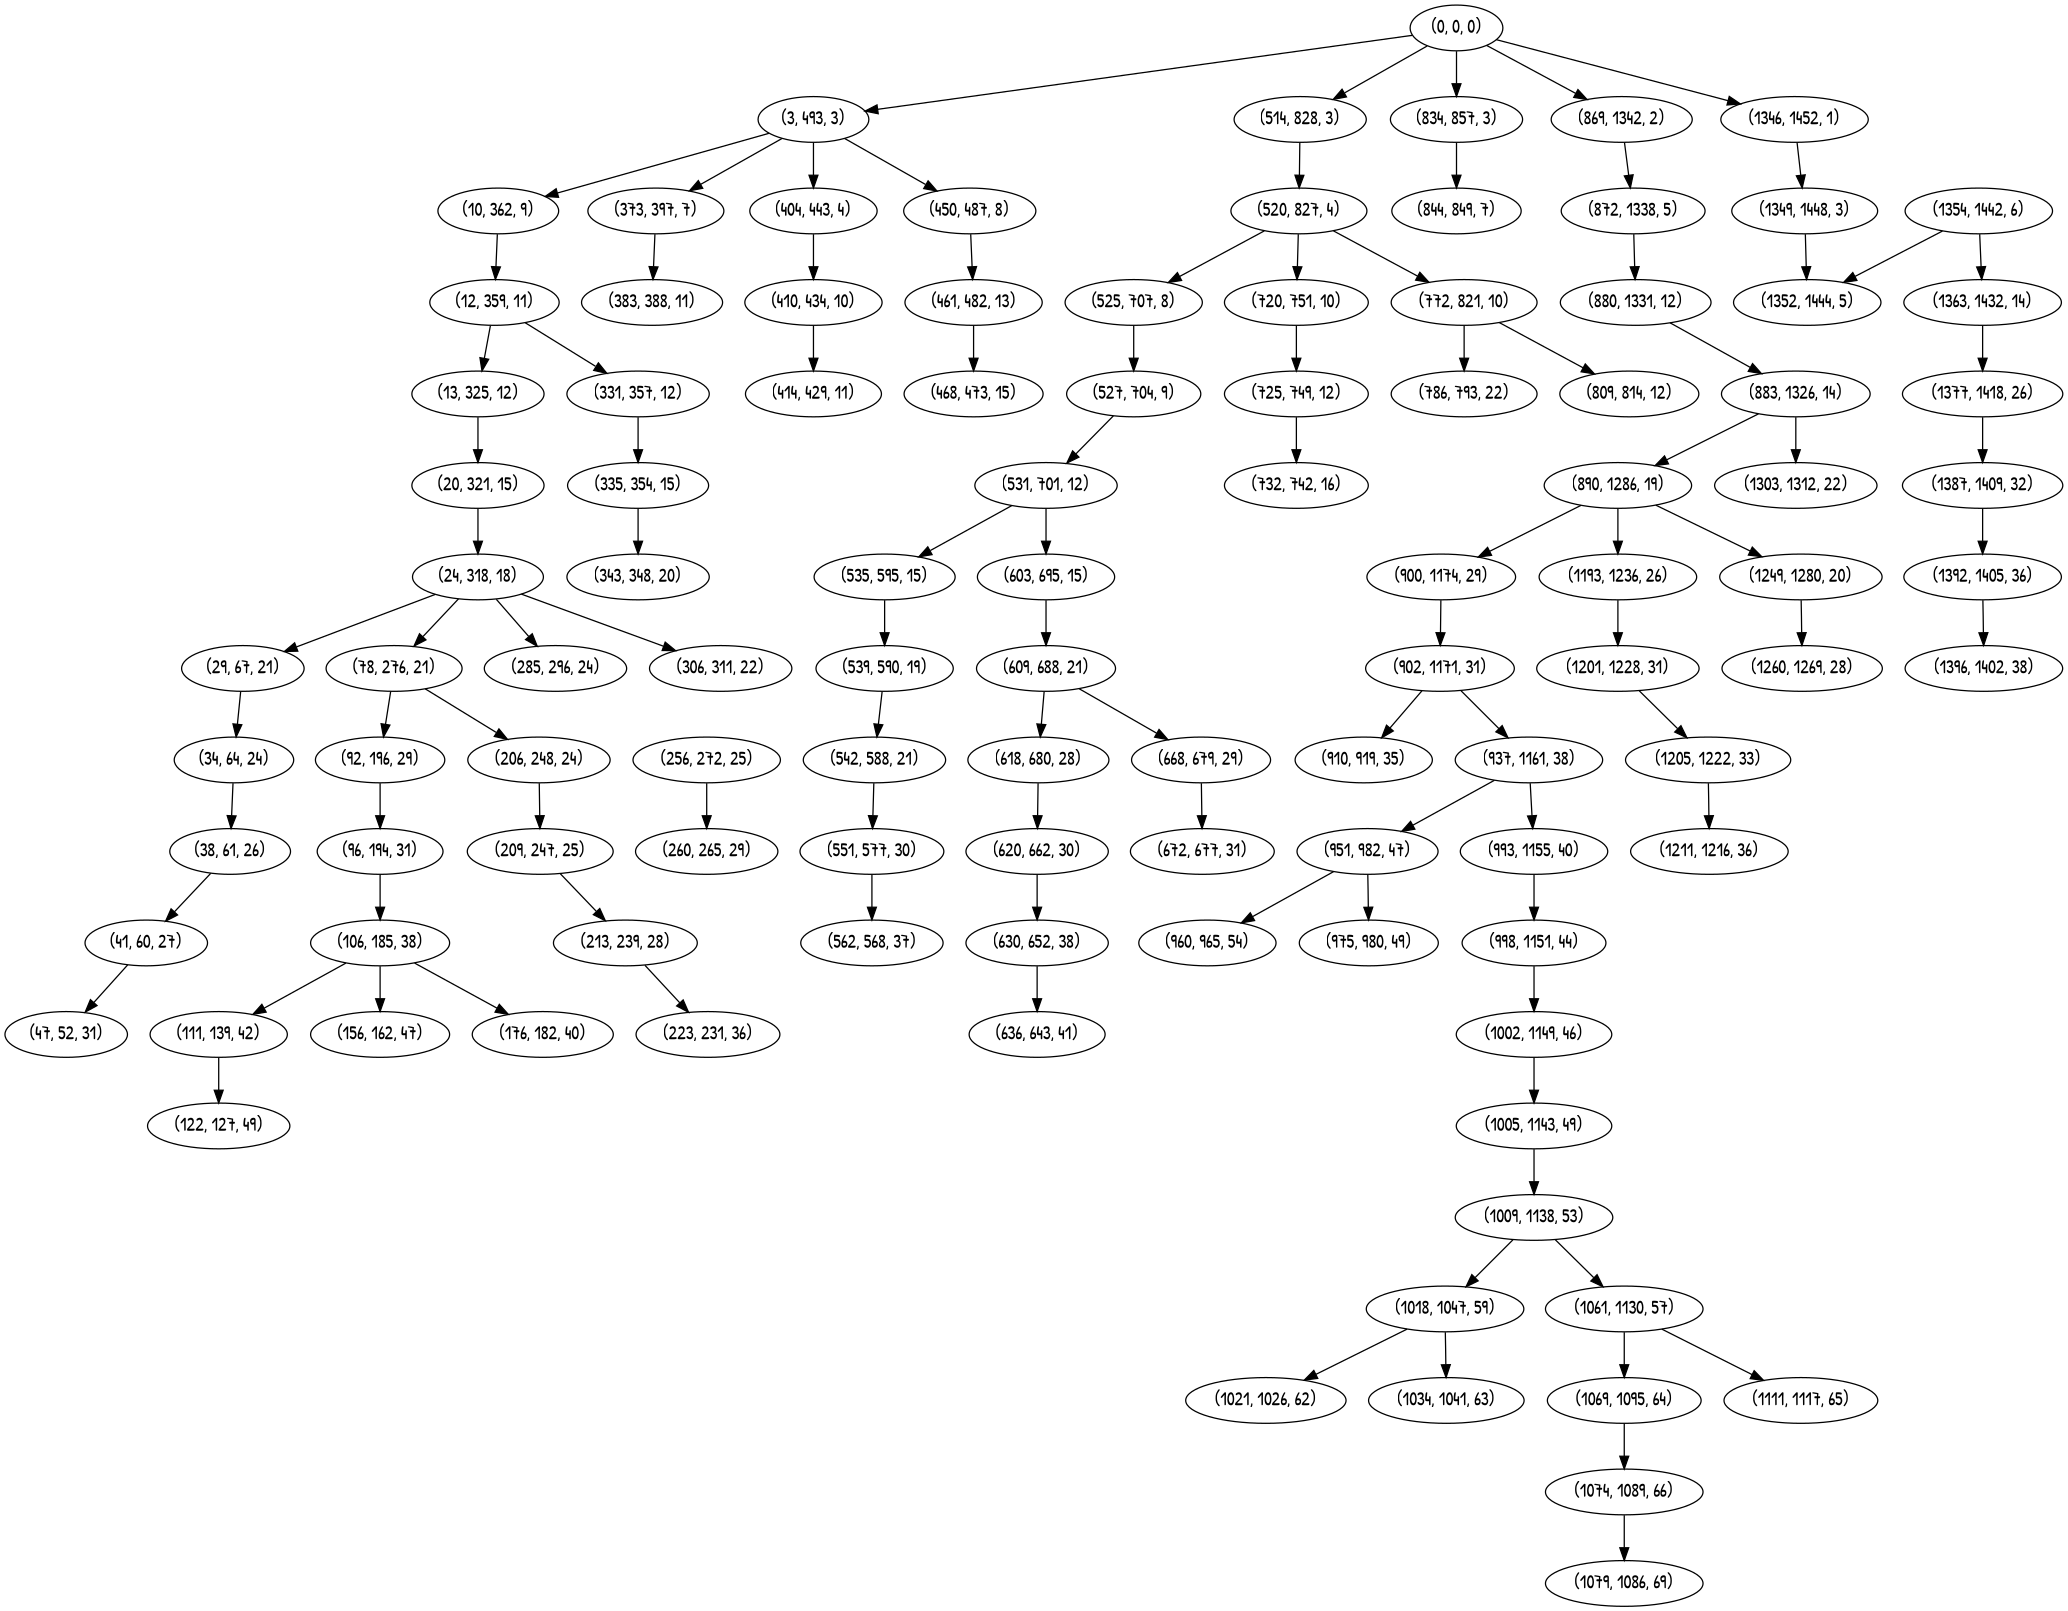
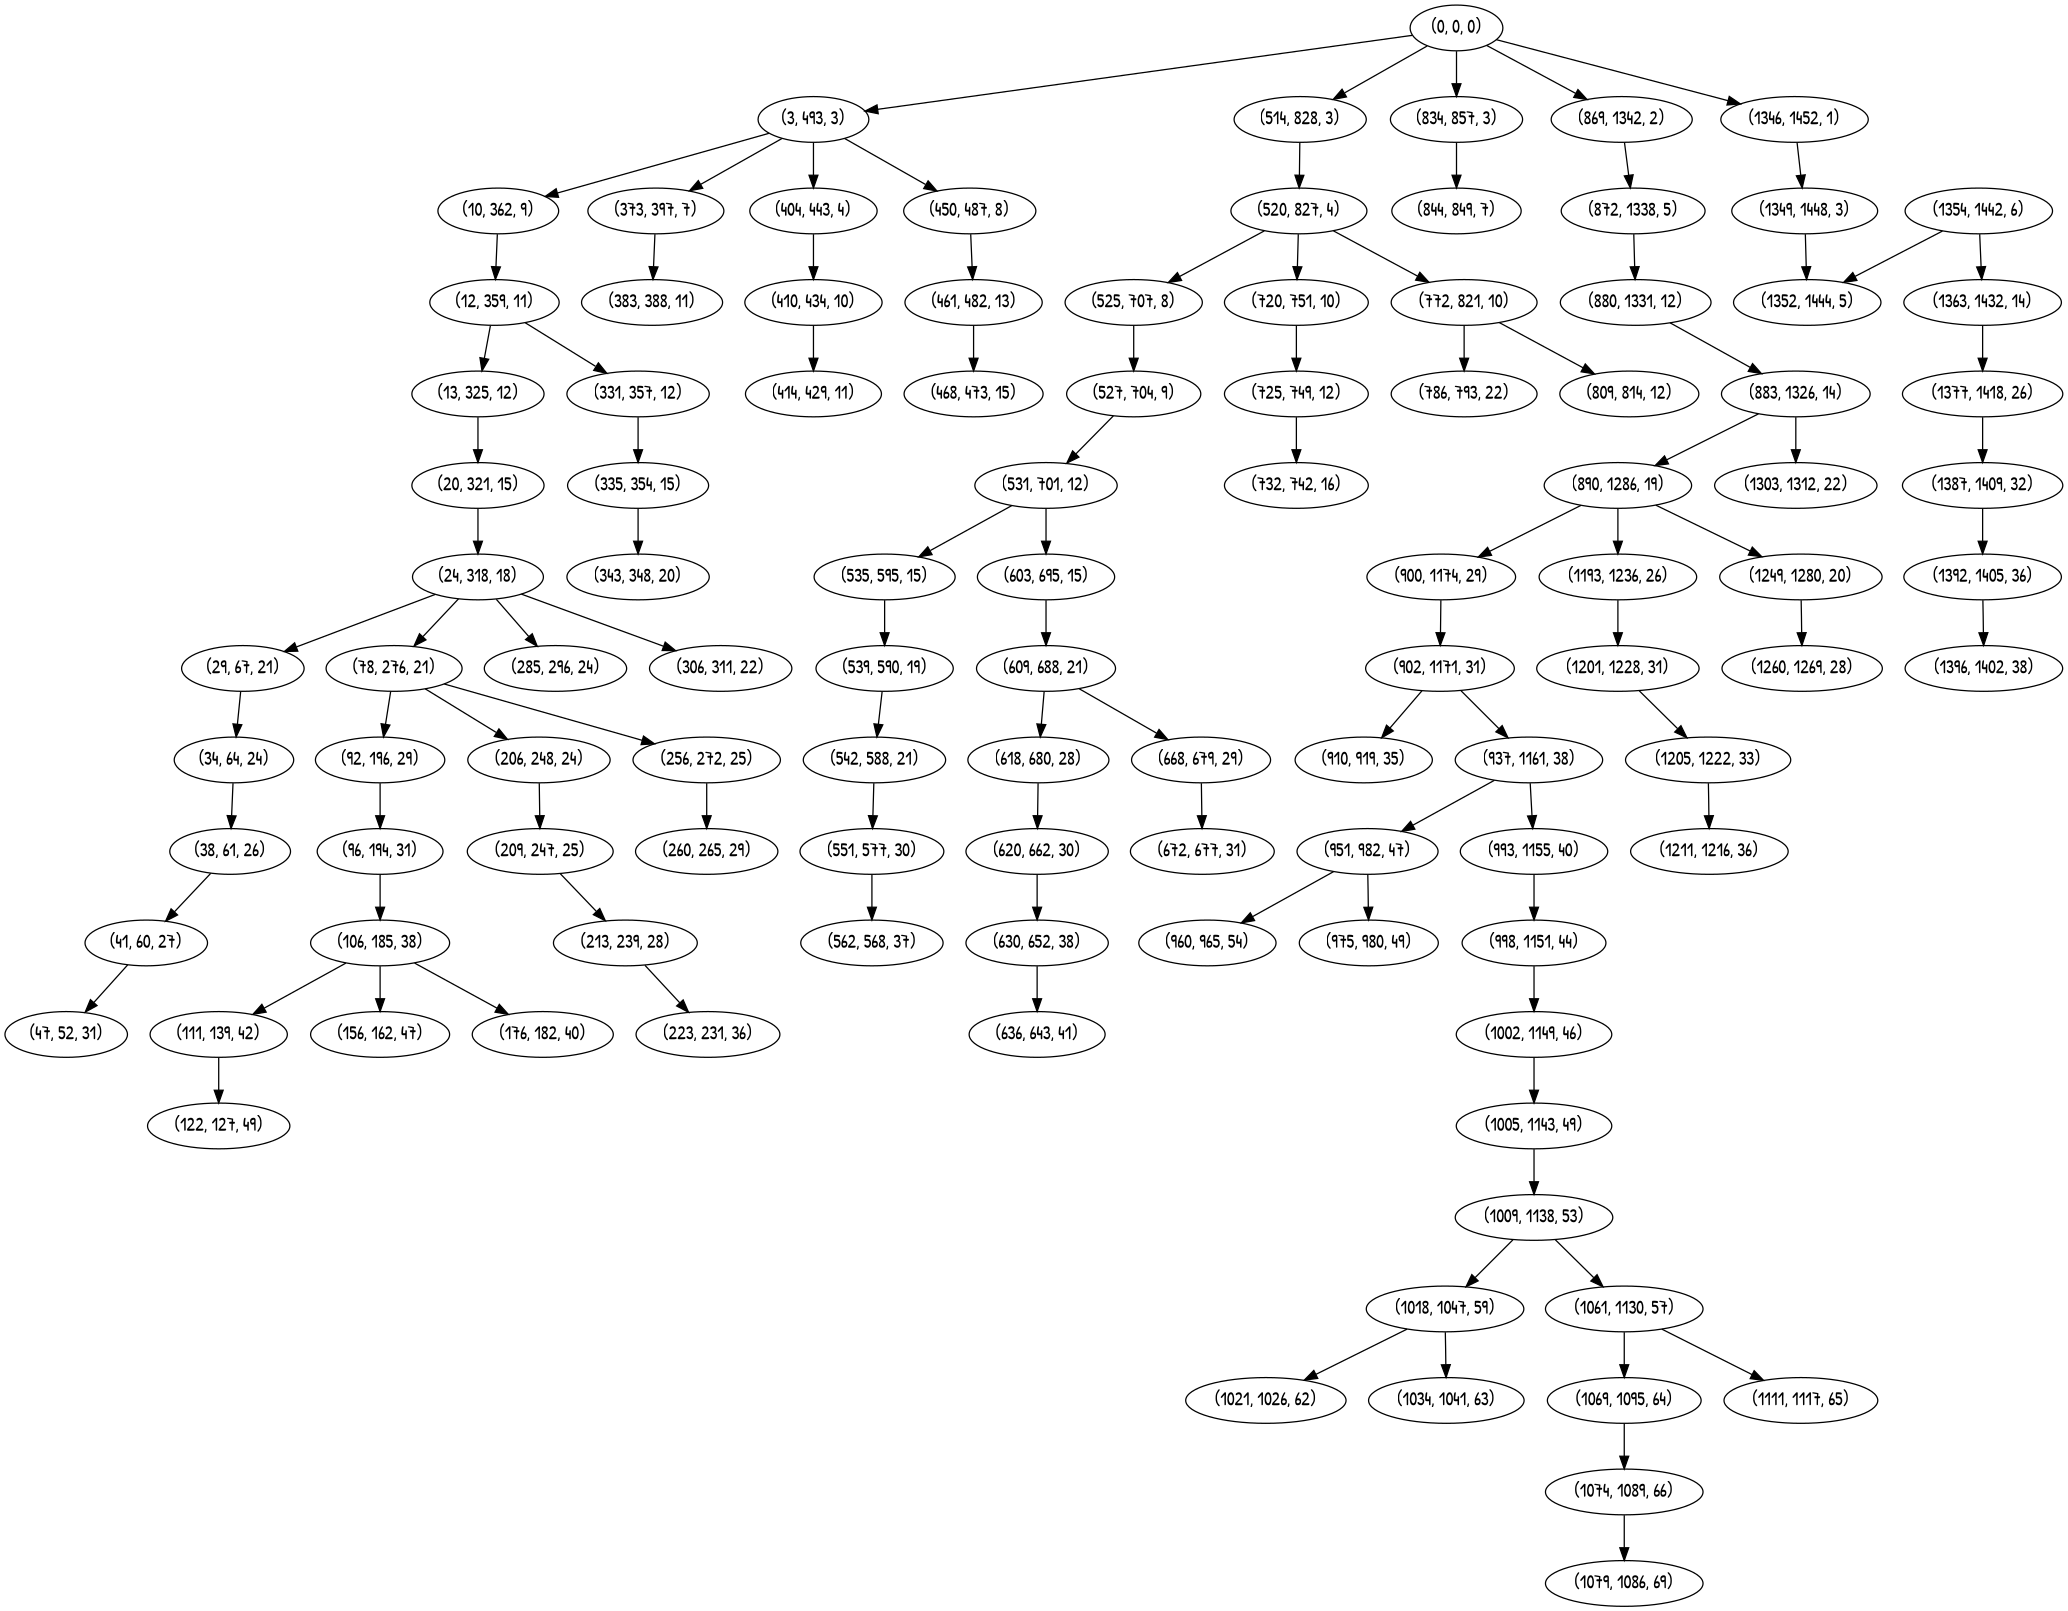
  digraph {
    fontname="Patrick Hand"
    node [fontname="Patrick Hand"]
    edge [fontname="Patrick Hand"]
    "(0, 0, 0)"
    "(3, 493, 3)"
    "(514, 828, 3)"
    "(834, 857, 3)"
    "(869, 1342, 2)"
    "(1346, 1452, 1)"
    "(10, 362, 9)"
    "(373, 397, 7)"
    "(404, 443, 4)"
    "(450, 487, 8)"
    "(520, 827, 4)"
    "(844, 849, 7)"
    "(872, 1338, 5)"
    "(1349, 1448, 3)"
    "(12, 359, 11)"
    "(383, 388, 11)"
    "(410, 434, 10)"
    "(461, 482, 13)"
    "(13, 325, 12)"
    "(331, 357, 12)"
    "(20, 321, 15)"
    "(335, 354, 15)"
    "(24, 318, 18)"
    "(29, 67, 21)"
    "(78, 276, 21)"
    "(285, 296, 24)"
    "(306, 311, 22)"
    "(34, 64, 24)"
    "(92, 196, 29)"
    "(206, 248, 24)"
    "(256, 272, 25)"
    "(38, 61, 26)"
    "(41, 60, 27)"
    "(47, 52, 31)"
    "(96, 194, 31)"
    "(209, 247, 25)"
    "(260, 265, 29)"
    "(106, 185, 38)"
    "(111, 139, 42)"
    "(156, 162, 47)"
    "(176, 182, 40)"
    "(122, 127, 49)"
    "(213, 239, 28)"
    "(223, 231, 36)"
    "(343, 348, 20)"
    "(414, 429, 11)"
    "(468, 473, 15)"
    "(525, 707, 8)"
    "(720, 751, 10)"
    "(772, 821, 10)"
    "(527, 704, 9)"
    "(725, 749, 12)"
    "(786, 793, 22)"
    "(809, 814, 12)"
    "(531, 701, 12)"
    "(535, 595, 15)"
    "(603, 695, 15)"
    "(539, 590, 19)"
    "(609, 688, 21)"
    "(542, 588, 21)"
    "(551, 577, 30)"
    "(562, 568, 37)"
    "(618, 680, 28)"
    "(668, 679, 29)"
    "(620, 662, 30)"
    "(630, 652, 38)"
    "(672, 677, 31)"
    "(636, 643, 41)"
    "(732, 742, 16)"
    "(880, 1331, 12)"
    "(883, 1326, 14)"
    "(890, 1286, 19)"
    "(1303, 1312, 22)"
    "(900, 1174, 29)"
    "(1193, 1236, 26)"
    "(1249, 1280, 20)"
    "(902, 1171, 31)"
    "(1201, 1228, 31)"
    "(1260, 1269, 28)"
    "(910, 919, 35)"
    "(937, 1161, 38)"
    "(951, 982, 47)"
    "(993, 1155, 40)"
    "(960, 965, 54)"
    "(975, 980, 49)"
    "(998, 1151, 44)"
    "(1002, 1149, 46)"
    "(1005, 1143, 49)"
    "(1009, 1138, 53)"
    "(1018, 1047, 59)"
    "(1061, 1130, 57)"
    "(1021, 1026, 62)"
    "(1034, 1041, 63)"
    "(1069, 1095, 64)"
    "(1111, 1117, 65)"
    "(1074, 1089, 66)"
    "(1079, 1086, 69)"
    "(1205, 1222, 33)"
    "(1211, 1216, 36)"
    "(1352, 1444, 5)"
    "(1354, 1442, 6)"
    "(1363, 1432, 14)"
    "(1377, 1418, 26)"
    "(1387, 1409, 32)"
    "(1392, 1405, 36)"
    "(1396, 1402, 38)"
    "(0, 0, 0)" -> "(3, 493, 3)"
    "(0, 0, 0)" -> "(514, 828, 3)"
    "(0, 0, 0)" -> "(834, 857, 3)"
    "(0, 0, 0)" -> "(869, 1342, 2)"
    "(0, 0, 0)" -> "(1346, 1452, 1)"
    "(3, 493, 3)" -> "(10, 362, 9)"
    "(3, 493, 3)" -> "(373, 397, 7)"
    "(3, 493, 3)" -> "(404, 443, 4)"
    "(3, 493, 3)" -> "(450, 487, 8)"
    "(514, 828, 3)" -> "(520, 827, 4)"
    "(834, 857, 3)" -> "(844, 849, 7)"
    "(869, 1342, 2)" -> "(872, 1338, 5)"
    "(1346, 1452, 1)" -> "(1349, 1448, 3)"
    "(10, 362, 9)" -> "(12, 359, 11)"
    "(373, 397, 7)" -> "(383, 388, 11)"
    "(404, 443, 4)" -> "(410, 434, 10)"
    "(450, 487, 8)" -> "(461, 482, 13)"
    "(520, 827, 4)" -> "(525, 707, 8)"
    "(520, 827, 4)" -> "(720, 751, 10)"
    "(520, 827, 4)" -> "(772, 821, 10)"
    "(872, 1338, 5)" -> "(880, 1331, 12)"
    "(1349, 1448, 3)" -> "(1352, 1444, 5)"
    "(12, 359, 11)" -> "(13, 325, 12)"
    "(12, 359, 11)" -> "(331, 357, 12)"
    "(410, 434, 10)" -> "(414, 429, 11)"
    "(461, 482, 13)" -> "(468, 473, 15)"
    "(13, 325, 12)" -> "(20, 321, 15)"
    "(331, 357, 12)" -> "(335, 354, 15)"
    "(20, 321, 15)" -> "(24, 318, 18)"
    "(335, 354, 15)" -> "(343, 348, 20)"
    "(24, 318, 18)" -> "(29, 67, 21)"
    "(24, 318, 18)" -> "(78, 276, 21)"
    "(24, 318, 18)" -> "(285, 296, 24)"
    "(24, 318, 18)" -> "(306, 311, 22)"
    "(29, 67, 21)" -> "(34, 64, 24)"
    "(78, 276, 21)" -> "(92, 196, 29)"
    "(78, 276, 21)" -> "(206, 248, 24)"
+   "(78, 276, 21)" -> "(256, 272, 25)"
    "(34, 64, 24)" -> "(38, 61, 26)"
    "(92, 196, 29)" -> "(96, 194, 31)"
    "(206, 248, 24)" -> "(209, 247, 25)"
    "(256, 272, 25)" -> "(260, 265, 29)"
    "(38, 61, 26)" -> "(41, 60, 27)"
    "(41, 60, 27)" -> "(47, 52, 31)"
    "(96, 194, 31)" -> "(106, 185, 38)"
    "(209, 247, 25)" -> "(213, 239, 28)"
    "(106, 185, 38)" -> "(111, 139, 42)"
    "(106, 185, 38)" -> "(156, 162, 47)"
    "(106, 185, 38)" -> "(176, 182, 40)"
    "(111, 139, 42)" -> "(122, 127, 49)"
    "(213, 239, 28)" -> "(223, 231, 36)"
    "(525, 707, 8)" -> "(527, 704, 9)"
    "(720, 751, 10)" -> "(725, 749, 12)"
    "(772, 821, 10)" -> "(786, 793, 22)"
    "(772, 821, 10)" -> "(809, 814, 12)"
    "(527, 704, 9)" -> "(531, 701, 12)"
    "(725, 749, 12)" -> "(732, 742, 16)"
    "(531, 701, 12)" -> "(535, 595, 15)"
    "(531, 701, 12)" -> "(603, 695, 15)"
    "(535, 595, 15)" -> "(539, 590, 19)"
    "(603, 695, 15)" -> "(609, 688, 21)"
    "(539, 590, 19)" -> "(542, 588, 21)"
    "(609, 688, 21)" -> "(618, 680, 28)"
    "(609, 688, 21)" -> "(668, 679, 29)"
    "(542, 588, 21)" -> "(551, 577, 30)"
    "(551, 577, 30)" -> "(562, 568, 37)"
    "(618, 680, 28)" -> "(620, 662, 30)"
    "(668, 679, 29)" -> "(672, 677, 31)"
    "(620, 662, 30)" -> "(630, 652, 38)"
    "(630, 652, 38)" -> "(636, 643, 41)"
    "(880, 1331, 12)" -> "(883, 1326, 14)"
    "(883, 1326, 14)" -> "(890, 1286, 19)"
    "(883, 1326, 14)" -> "(1303, 1312, 22)"
    "(890, 1286, 19)" -> "(900, 1174, 29)"
    "(890, 1286, 19)" -> "(1193, 1236, 26)"
    "(890, 1286, 19)" -> "(1249, 1280, 20)"
    "(900, 1174, 29)" -> "(902, 1171, 31)"
    "(1193, 1236, 26)" -> "(1201, 1228, 31)"
    "(1249, 1280, 20)" -> "(1260, 1269, 28)"
    "(902, 1171, 31)" -> "(910, 919, 35)"
    "(902, 1171, 31)" -> "(937, 1161, 38)"
    "(1201, 1228, 31)" -> "(1205, 1222, 33)"
    "(937, 1161, 38)" -> "(951, 982, 47)"
    "(937, 1161, 38)" -> "(993, 1155, 40)"
    "(951, 982, 47)" -> "(960, 965, 54)"
    "(951, 982, 47)" -> "(975, 980, 49)"
    "(993, 1155, 40)" -> "(998, 1151, 44)"
    "(998, 1151, 44)" -> "(1002, 1149, 46)"
    "(1002, 1149, 46)" -> "(1005, 1143, 49)"
    "(1005, 1143, 49)" -> "(1009, 1138, 53)"
    "(1009, 1138, 53)" -> "(1018, 1047, 59)"
    "(1009, 1138, 53)" -> "(1061, 1130, 57)"
    "(1018, 1047, 59)" -> "(1021, 1026, 62)"
    "(1018, 1047, 59)" -> "(1034, 1041, 63)"
    "(1061, 1130, 57)" -> "(1069, 1095, 64)"
    "(1061, 1130, 57)" -> "(1111, 1117, 65)"
    "(1069, 1095, 64)" -> "(1074, 1089, 66)"
    "(1074, 1089, 66)" -> "(1079, 1086, 69)"
    "(1205, 1222, 33)" -> "(1211, 1216, 36)"
    "(1354, 1442, 6)" -> "(1352, 1444, 5)"
    "(1354, 1442, 6)" -> "(1363, 1432, 14)"
    "(1363, 1432, 14)" -> "(1377, 1418, 26)"
    "(1377, 1418, 26)" -> "(1387, 1409, 32)"
    "(1387, 1409, 32)" -> "(1392, 1405, 36)"
    "(1392, 1405, 36)" -> "(1396, 1402, 38)"
  }
